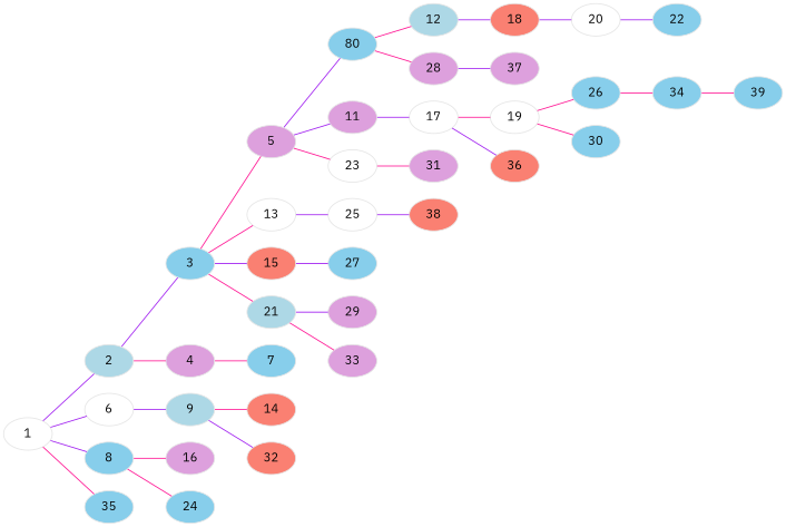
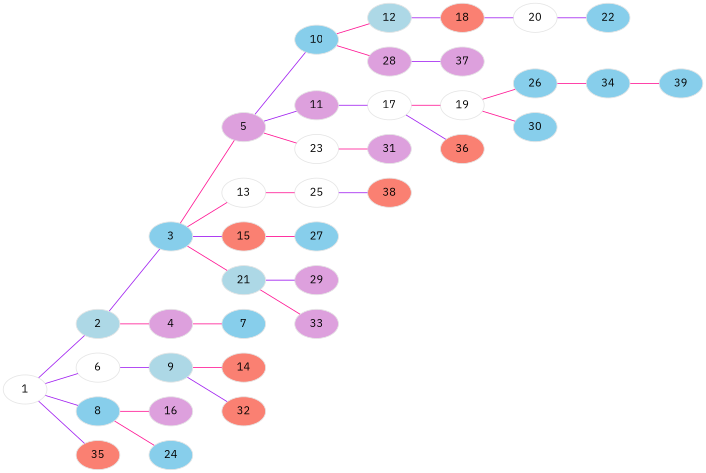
  graph {
    fontname="IBM Plex Sans"
    rankdir=LR
    node [color=gray90 fillcolor=skyblue fontname="IBM Plex Sans" style=filled]
    edge [color=purple fontname="IBM Plex Sans" weight=1.0]
    1 [fillcolor=white]
    2 [fillcolor=lightblue]
    6 [fillcolor=white]
    8
-   35
+   35 [fillcolor=salmon]
    3
    4 [fillcolor=plum]
    9 [fillcolor=lightblue]
    16 [fillcolor=plum]
    24
    5 [fillcolor=plum]
    13 [fillcolor=white]
    15 [fillcolor=salmon]
    21 [fillcolor=lightblue]
    7
-   10 [label=80]
+   10
    11 [fillcolor=plum]
    23 [fillcolor=white]
    25 [fillcolor=white]
    27
    29 [fillcolor=plum]
    33 [fillcolor=plum]
    12 [fillcolor=lightblue]
    28 [fillcolor=plum]
    17 [fillcolor=white]
    31 [fillcolor=plum]
    14 [fillcolor=salmon]
    32 [fillcolor=salmon]
    18 [fillcolor=salmon]
    37 [fillcolor=plum]
    19 [fillcolor=white]
    36 [fillcolor=salmon]
    20 [fillcolor=white]
    38 [fillcolor=salmon]
    26
    30
    22
    34
    39
    1 -- 2
    1 -- 6
    1 -- 8
-   1 -- 35 [color=deeppink]
+   1 -- 35
    2 -- 3
    2 -- 4 [color=deeppink]
    6 -- 9
    8 -- 16 [color=deeppink]
    8 -- 24 [color=deeppink]
    3 -- 5 [color=deeppink]
    3 -- 13 [color=deeppink]
    3 -- 15
    3 -- 21 [color=deeppink]
    4 -- 7 [color=deeppink]
    9 -- 14 [color=deeppink]
    9 -- 32
    5 -- 10
    5 -- 11
    5 -- 23 [color=deeppink]
-   13 -- 25 [weight=4.0]
-   15 -- 27
+   13 -- 25 [color=deeppink weight=4.0]
+   15 -- 27 [color=deeppink]
    21 -- 29
    21 -- 33 [color=deeppink]
    10 -- 12 [color=deeppink weight=2.0]
    10 -- 28 [color=deeppink]
    11 -- 17 [weight=2.0]
    23 -- 31 [color=deeppink]
    25 -- 38
    12 -- 18
    28 -- 37 [weight=2.0]
    17 -- 19 [color=deeppink]
    17 -- 36
    18 -- 20
    19 -- 26 [color=deeppink]
    19 -- 30 [color=deeppink]
    20 -- 22 [weight=2.0]
    26 -- 34 [color=deeppink]
    34 -- 39 [color=deeppink]
  }
